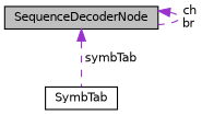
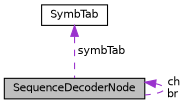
  digraph {
    node [color=black fontname=Helvetica fontsize=10 shape=record style=filled]
    edge [color=darkorchid3 dir=back fontname=Helvetica fontsize=10 labelfontname=Helvetica labelfontsize=10 style=dashed]
    n1 [fillcolor=grey75 fontcolor=black height=0.2 label=SequenceDecoderNode width=0.4]
    n2 [fillcolor=white height=0.2 label=SymbTab width=0.4]
    n1 -> n1 [label=" ch\nbr"]
-   n1 -> n2 [label=" symbTab"]
+   n2 -> n1 [label=" symbTab"]
  }
